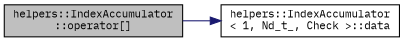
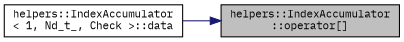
  digraph {
    rankdir=RL
    fontname="IBM Plex Mono"
    node [color=black fontname="IBM Plex Mono" fontsize=10 shape=record style=filled]
    n1 [fillcolor=grey75 fontcolor=black height=0.2 label="helpers::IndexAccumulator\l::operator[]" width=0.4]
    n2 [fillcolor=white height=0.2 label="helpers::IndexAccumulator\l\< 1, Nd_t_, Check \>::data" width=0.4]
-   n2 -> n1 [color=midnightblue dir=back fontname="IBM Plex Mono" fontsize=10 labelfontname=Helvetica labelfontsize=10 style=solid]
+   n1 -> n2 [color=midnightblue dir=back fontname="IBM Plex Mono" fontsize=10 labelfontname=Helvetica labelfontsize=10 style=solid]
  }
